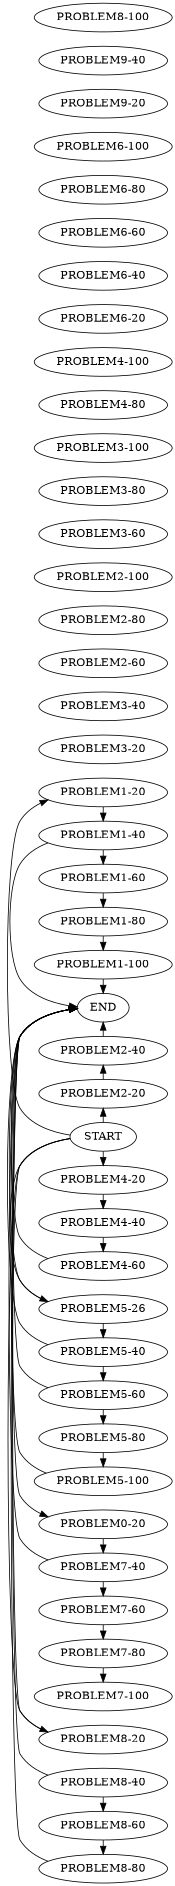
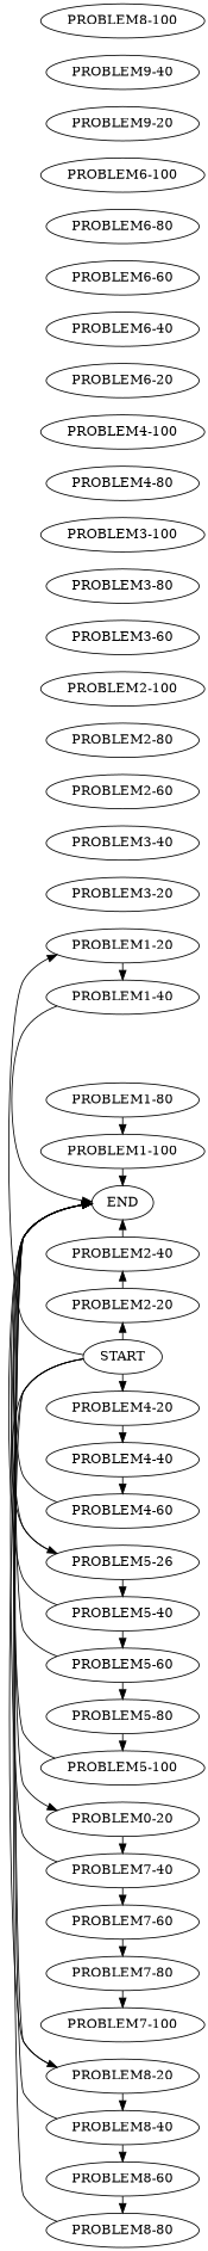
  digraph {
    rankdir=LR
    edge [constraint=false]
    n1 [label="PROBLEM1-20"]
    n2 [label="PROBLEM1-40"]
-   n3 [label="PROBLEM1-60"]
    n4 [label=END]
    n5 [label="PROBLEM2-20"]
    n6 [label="PROBLEM2-40"]
    n7 [label="PROBLEM3-20"]
    n8 [label="PROBLEM3-40"]
    n9 [label="PROBLEM1-80"]
    n10 [label="PROBLEM1-100"]
    n11 [label="PROBLEM2-60"]
    n12 [label="PROBLEM2-80"]
    n13 [label="PROBLEM2-100"]
    n14 [label="PROBLEM4-20"]
    n15 [label="PROBLEM4-40"]
    n16 [label="PROBLEM4-60"]
    n17 [label="PROBLEM5-26"]
    n18 [label="PROBLEM5-40"]
    n19 [label="PROBLEM5-60"]
    n20 [label="PROBLEM5-80"]
    n21 [label="PROBLEM5-100"]
    n22 [label="PROBLEM3-60"]
    n23 [label="PROBLEM3-80"]
    n24 [label="PROBLEM3-100"]
    n25 [label="PROBLEM4-80"]
    n26 [label="PROBLEM4-100"]
    n27 [label="PROBLEM6-20"]
    n28 [label="PROBLEM6-40"]
    n29 [label="PROBLEM6-60"]
    n30 [label="PROBLEM6-80"]
    n31 [label="PROBLEM6-100"]
    n32 [label="PROBLEM0-20"]
    n33 [label="PROBLEM7-40"]
    n34 [label="PROBLEM7-60"]
    n35 [label="PROBLEM7-80"]
    n36 [label="PROBLEM7-100"]
    n37 [label="PROBLEM8-20"]
    n38 [label="PROBLEM8-40"]
    n39 [label="PROBLEM8-60"]
    n40 [label="PROBLEM8-80"]
    n41 [label="PROBLEM9-20"]
    n42 [label="PROBLEM9-40"]
    n43 [label="PROBLEM8-100"]
    n44 [label=START]
    n1 -> n2
-   n2 -> n3
    n2 -> n4
-   n3 -> n9
    n5 -> n6
    n6 -> n4
    n9 -> n10
    n10 -> n4
    n14 -> n15
    n15 -> n16
    n16 -> n4
    n17 -> n4
    n17 -> n18
    n18 -> n4
    n18 -> n19
    n19 -> n4
    n19 -> n20
    n20 -> n21
    n21 -> n4
    n32 -> n33
    n33 -> n4
    n33 -> n34
    n34 -> n35
    n35 -> n36
    n37 -> n4
+   n37 -> n38
    n38 -> n4
    n38 -> n39
    n39 -> n40
    n40 -> n4
    n44 -> n1
    n44 -> n5
    n44 -> n14
    n44 -> n17
    n44 -> n32
    n44 -> n37
  }
